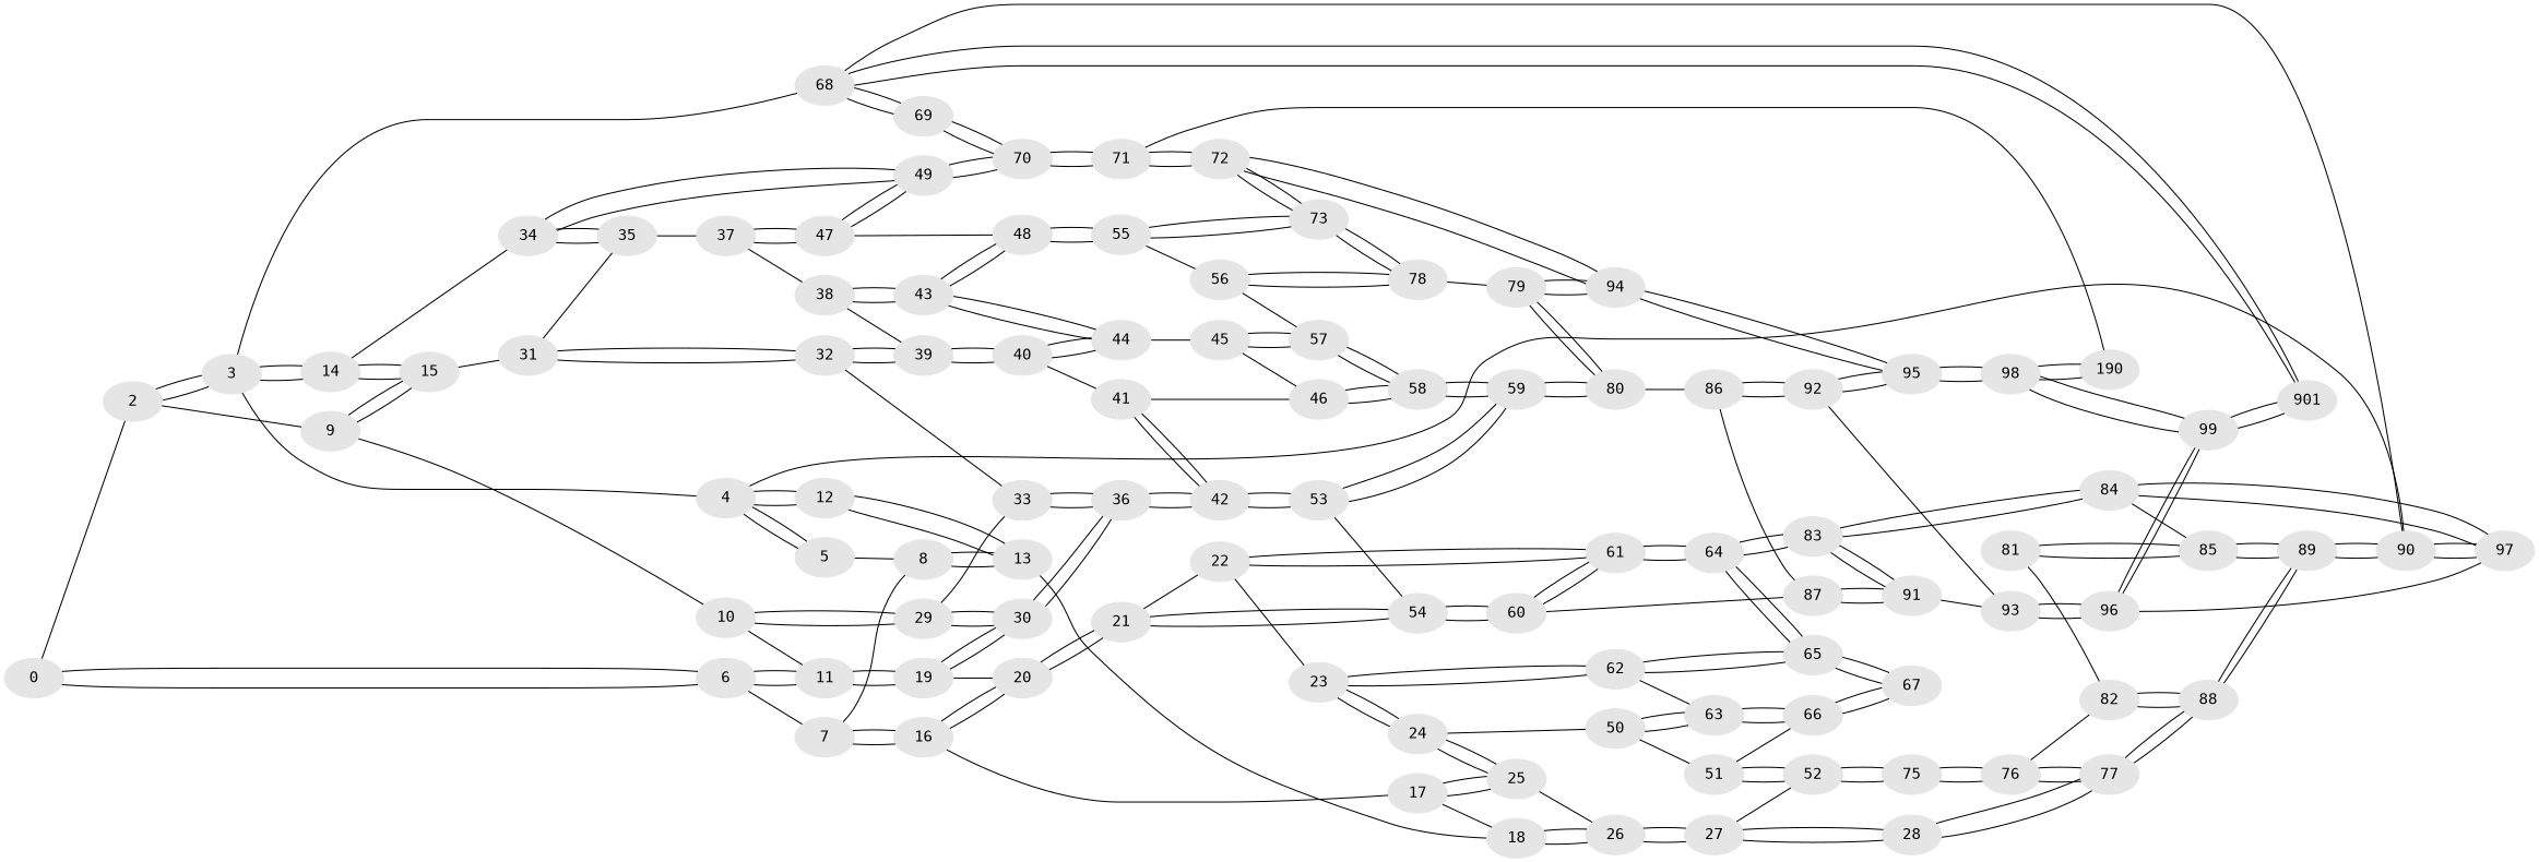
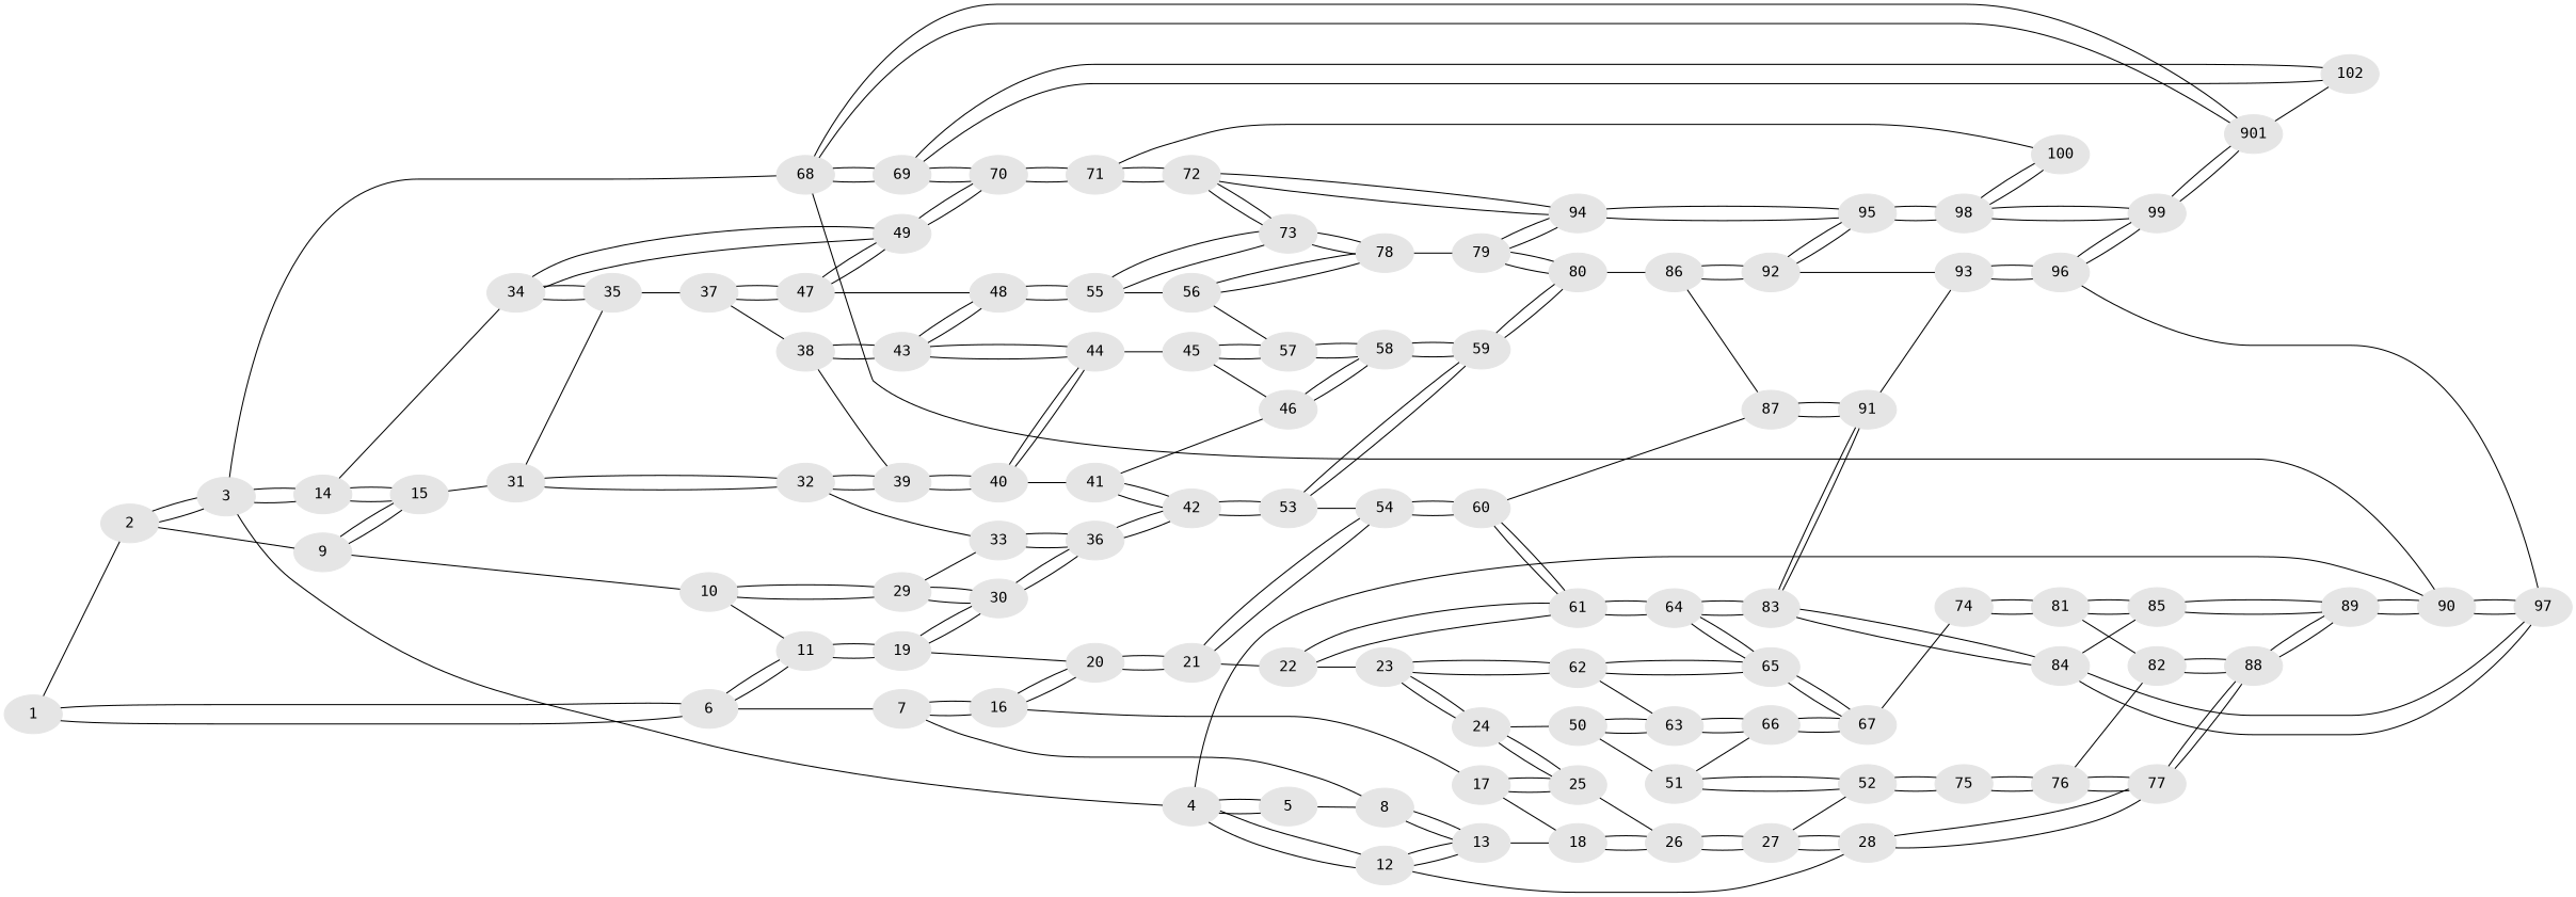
  graph {
    fontname="DejaVu Sans Mono"
    rankdir=LR
    node [color=gray90 fontname="DejaVu Sans Mono" style=filled]
    edge [fontname="DejaVu Sans Mono"]
-   1 [label=0]
+   1
    2
    6
    3
    9
    7
    11
    4
    14
    68
    10
    15
    5
    12
    90
    34
    69
    n18 [label=901]
    8
    13
    28
    97
    16
    19
    17
    20
    18
    29
    31
    30
    33
    77
    26
    35
    49
    32
    25
    21
    27
    36
    22
    54
    23
    61
    60
    24
    62
    64
    50
    63
    65
    51
    52
    75
    88
    42
    39
    37
    40
    70
    38
    47
    53
    43
    48
    44
    41
    46
    45
    58
    59
    55
    57
    56
    73
    71
    66
    67
    76
    80
    87
    78
    79
    86
    91
    83
    84
+   74
    81
+   102
    72
-   100 [label=190]
+   100
    94
    95
    82
    85
    89
    92
    93
    96
    98
    99
    1 -- 2
    1 -- 6
    1 -- 6
    2 -- 3
    2 -- 3
    2 -- 9
    6 -- 7
    6 -- 11
    6 -- 11
    3 -- 4
    3 -- 14
    3 -- 14
    3 -- 68
    9 -- 10
    9 -- 15
    9 -- 15
    7 -- 8
    7 -- 16
    7 -- 16
    11 -- 19
    11 -- 19
    4 -- 5
    4 -- 5
    4 -- 12
    4 -- 12
    4 -- 90
    14 -- 15
    14 -- 15
    14 -- 34
    68 -- 90
    68 -- 69
    68 -- 69
    68 -- n18
    68 -- n18
    10 -- 11
    10 -- 29
    10 -- 29
    15 -- 31
    5 -- 8
    12 -- 13
    12 -- 13
+   12 -- 28
    90 -- 97
    90 -- 97
    34 -- 35
    34 -- 35
    34 -- 49
    34 -- 49
    69 -- 70
    69 -- 70
+   69 -- 102
+   69 -- 102
+   n18 -- 102
    8 -- 13
    8 -- 13
    13 -- 18
    28 -- 77
    28 -- 77
    16 -- 17
    16 -- 20
    16 -- 20
    19 -- 20
    19 -- 30
    19 -- 30
    17 -- 18
    17 -- 25
    17 -- 25
    20 -- 21
    20 -- 21
    18 -- 26
    18 -- 26
    29 -- 30
    29 -- 30
    29 -- 33
    31 -- 35
    31 -- 32
    31 -- 32
    30 -- 36
    30 -- 36
    33 -- 36
    33 -- 36
    77 -- 88
    77 -- 88
    26 -- 27
    26 -- 27
    35 -- 37
    49 -- 70
    49 -- 70
    32 -- 33
    32 -- 39
    32 -- 39
    25 -- 26
    21 -- 22
    21 -- 54
    21 -- 54
    27 -- 28
    27 -- 28
    27 -- 52
    36 -- 42
    36 -- 42
    22 -- 23
    22 -- 61
    22 -- 61
    54 -- 60
    54 -- 60
    23 -- 24
    23 -- 24
    23 -- 62
    23 -- 62
    61 -- 64
    61 -- 64
    60 -- 61
    60 -- 61
    60 -- 87
    24 -- 25
    24 -- 25
    24 -- 50
    62 -- 63
    62 -- 65
    62 -- 65
    64 -- 65
    64 -- 65
    64 -- 83
    64 -- 83
    50 -- 63
    50 -- 63
    50 -- 51
    63 -- 66
    63 -- 66
    65 -- 67
    65 -- 67
    51 -- 52
    51 -- 52
    51 -- 66
    52 -- 75
    52 -- 75
    75 -- 76
    75 -- 76
    88 -- 89
    88 -- 89
    42 -- 53
    42 -- 53
    39 -- 40
    39 -- 40
    37 -- 38
    37 -- 47
    37 -- 47
    40 -- 44
    40 -- 44
    40 -- 41
    70 -- 71
    70 -- 71
    38 -- 39
    38 -- 43
    38 -- 43
    47 -- 49
    47 -- 49
    47 -- 48
    53 -- 54
    53 -- 59
    53 -- 59
    43 -- 48
    43 -- 48
    43 -- 44
    43 -- 44
    48 -- 55
    48 -- 55
    44 -- 45
    41 -- 42
    41 -- 42
    41 -- 46
    46 -- 58
    46 -- 58
    45 -- 46
    45 -- 57
    45 -- 57
    58 -- 59
    58 -- 59
    59 -- 80
    59 -- 80
    55 -- 56
    55 -- 73
    55 -- 73
    57 -- 58
    57 -- 58
    56 -- 57
    56 -- 78
    56 -- 78
    73 -- 78
    73 -- 78
    71 -- 72
    71 -- 72
    71 -- 100
    66 -- 67
    66 -- 67
+   67 -- 74
    76 -- 77
    76 -- 77
    76 -- 82
    80 -- 86
    87 -- 91
    87 -- 91
    78 -- 79
    79 -- 80
    79 -- 80
    79 -- 94
    79 -- 94
    86 -- 87
    86 -- 92
    86 -- 92
    91 -- 93
    83 -- 91
    83 -- 91
    83 -- 84
    83 -- 84
    84 -- 97
    84 -- 97
    84 -- 85
+   74 -- 81
+   74 -- 81
    81 -- 82
    81 -- 85
    81 -- 85
    72 -- 73
    72 -- 73
    72 -- 94
    72 -- 94
    94 -- 95
    94 -- 95
    95 -- 98
    95 -- 98
    82 -- 88
    82 -- 88
    85 -- 89
    85 -- 89
    89 -- 90
    89 -- 90
    92 -- 95
    92 -- 95
    92 -- 93
    93 -- 96
    93 -- 96
    96 -- 97
    96 -- 99
    96 -- 99
    98 -- 100
    98 -- 100
    98 -- 99
    98 -- 99
    99 -- n18
    99 -- n18
  }
